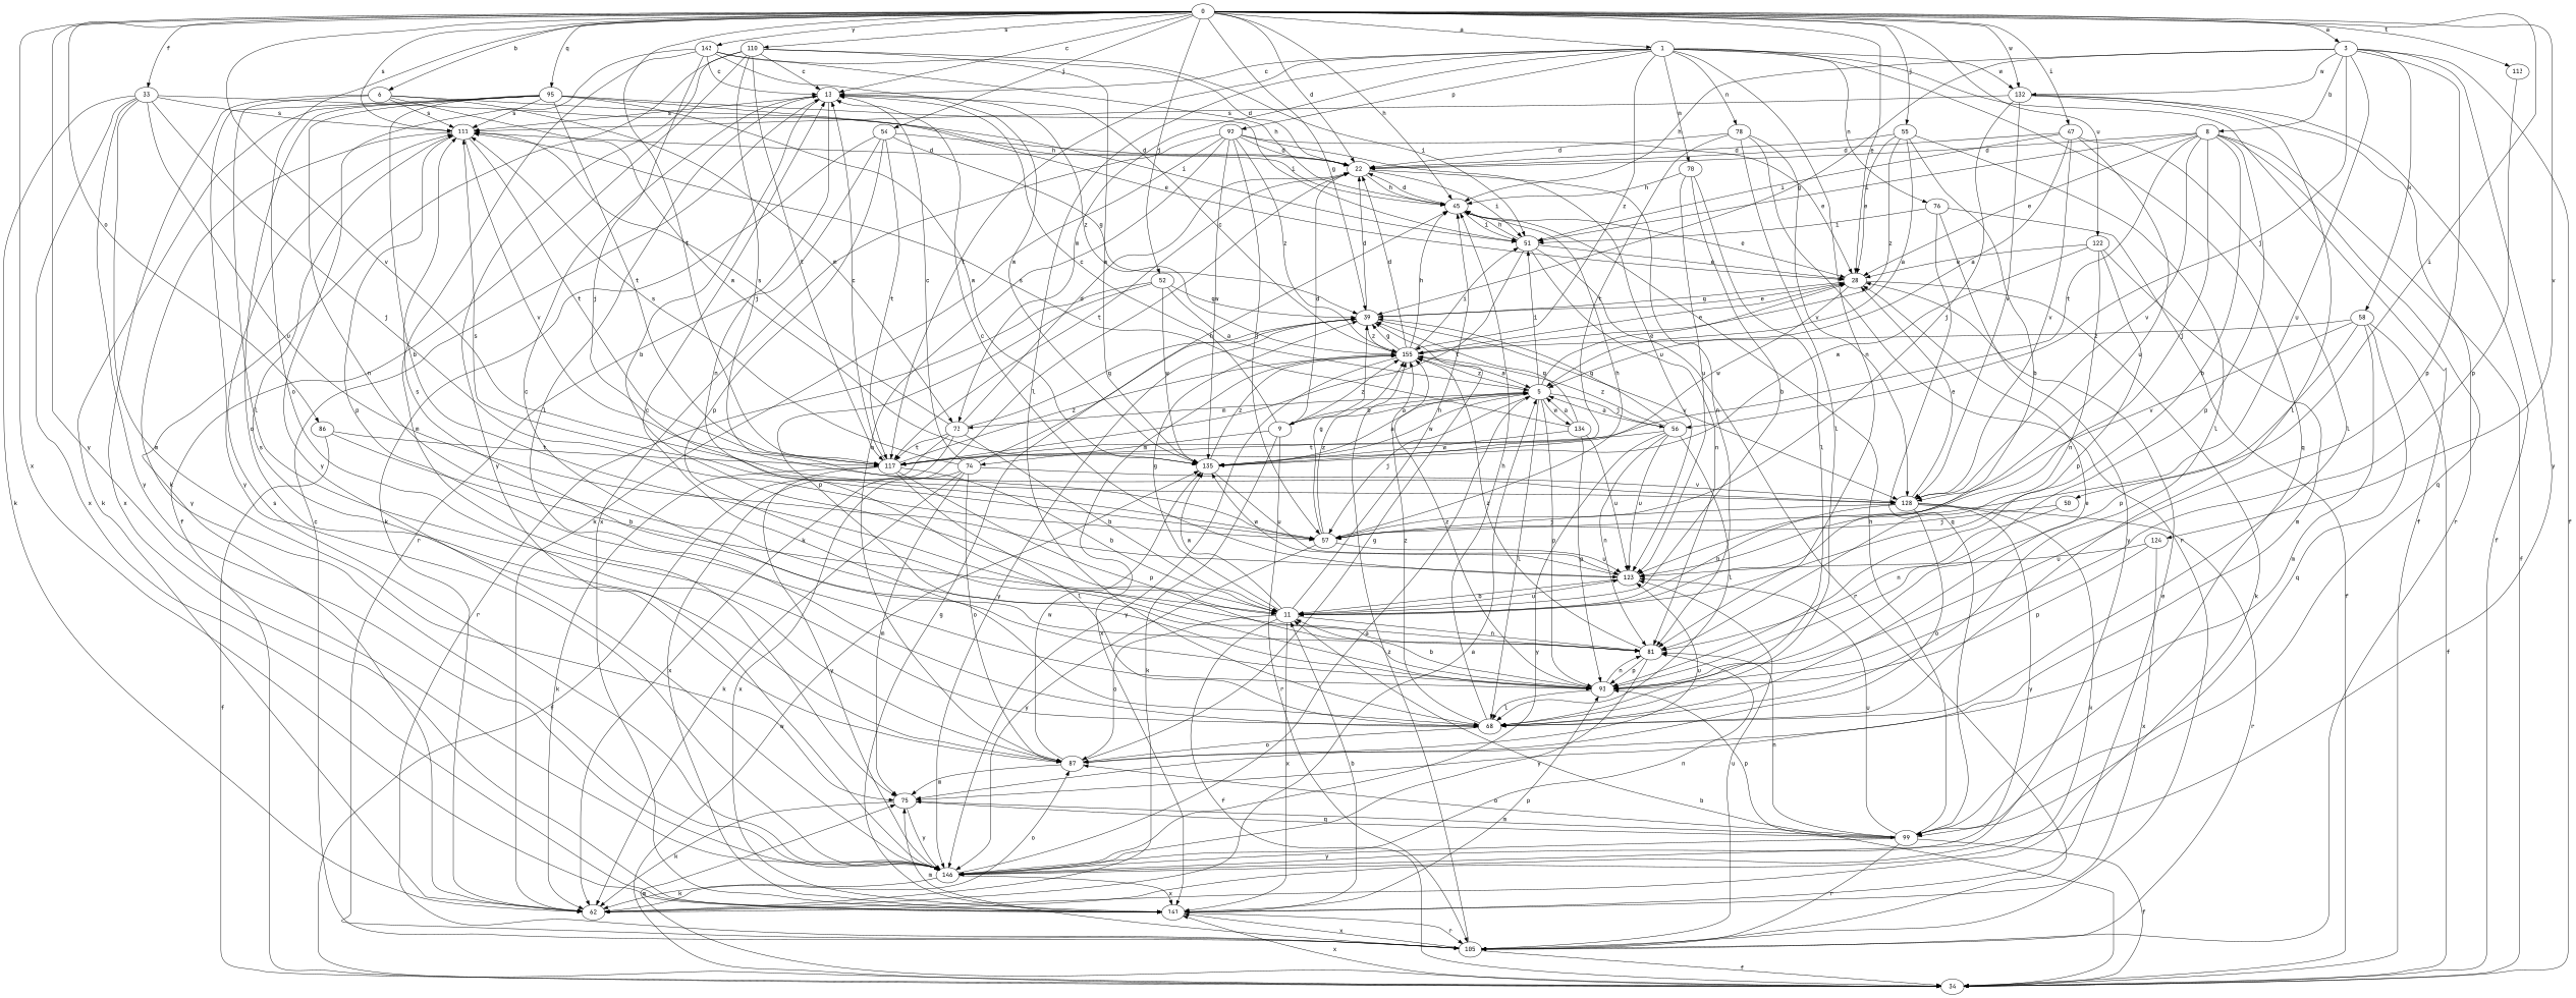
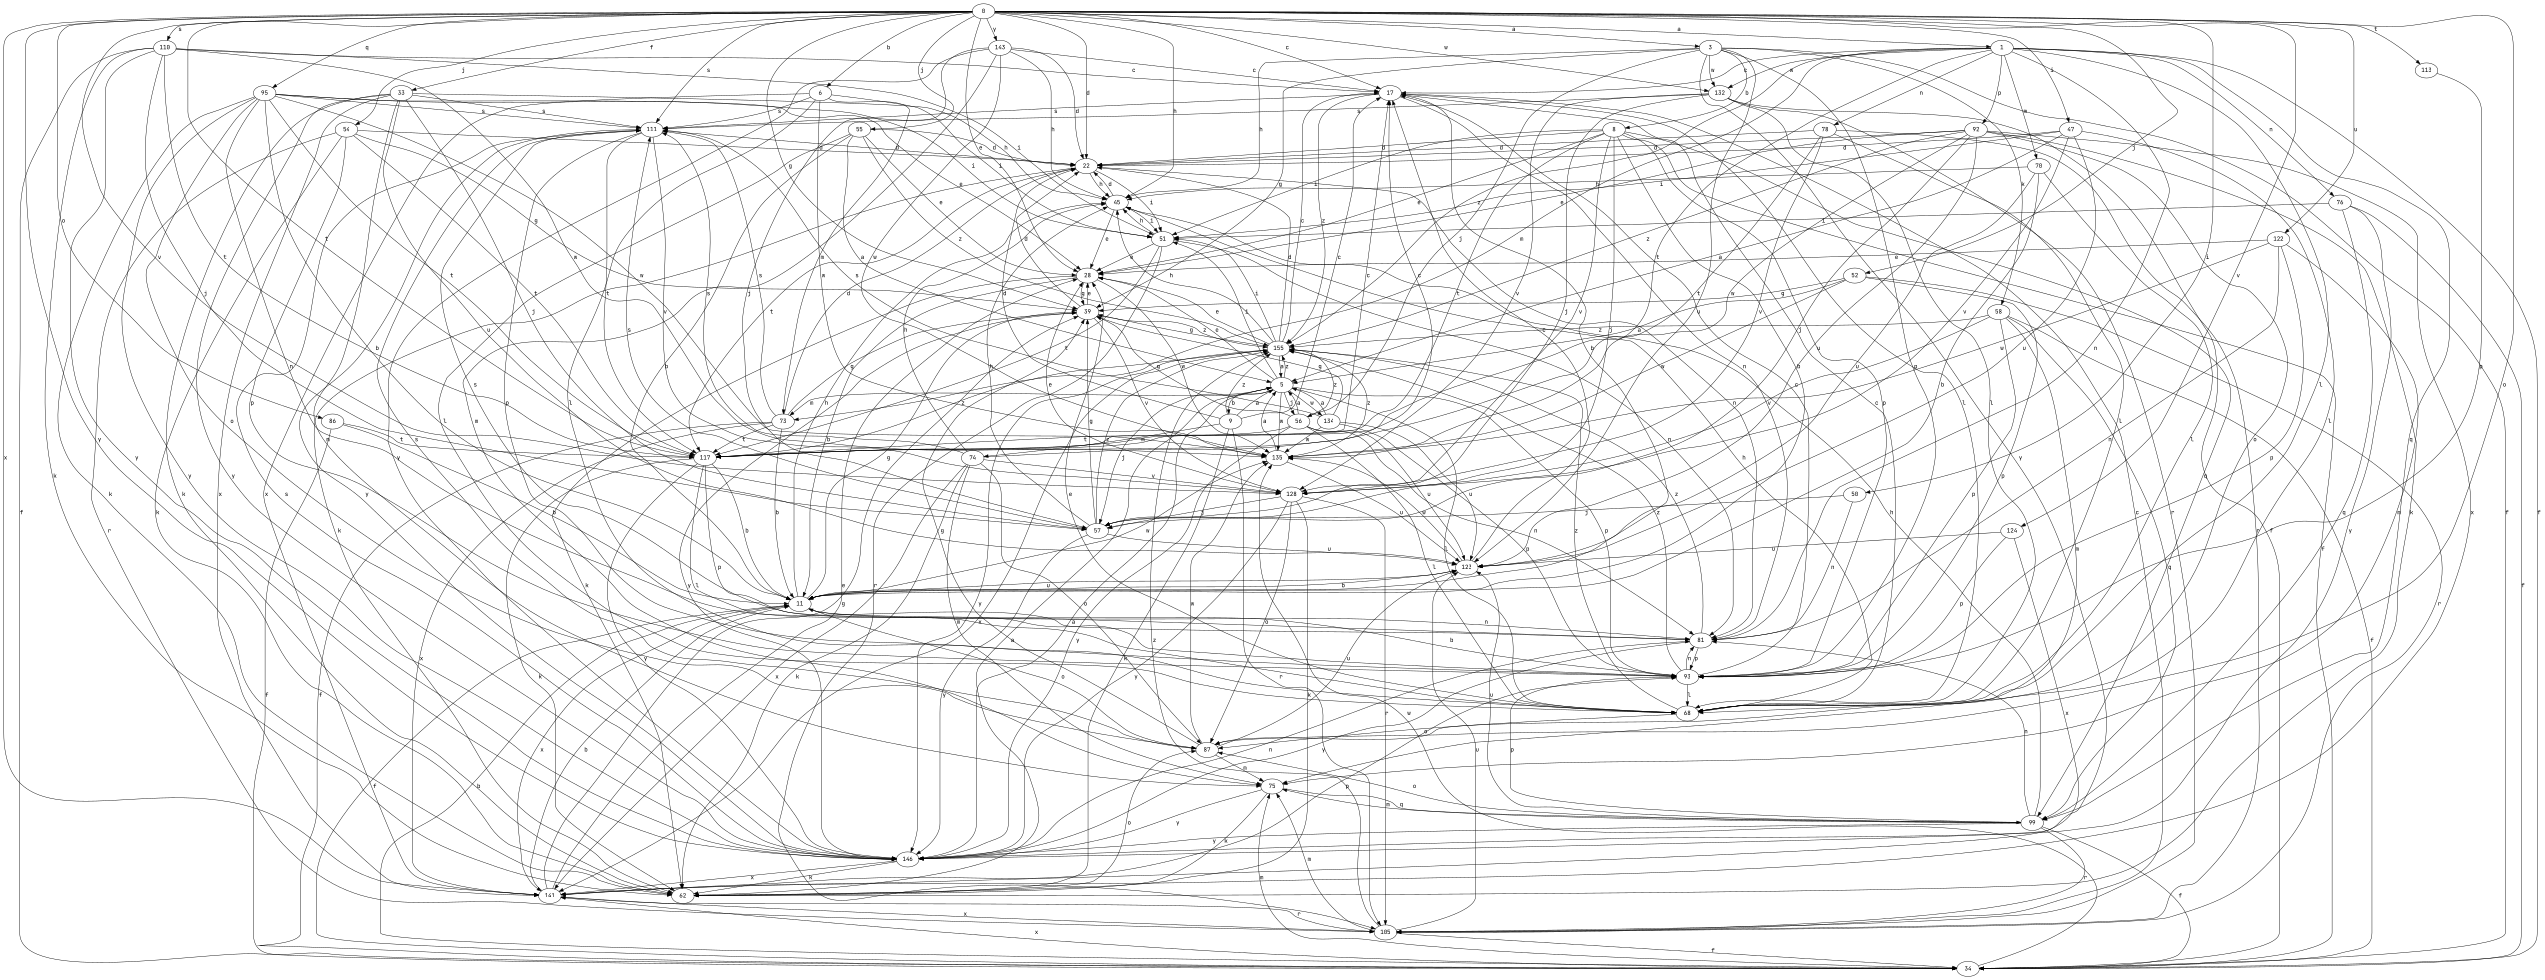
  strict digraph {
    fontname="JetBrains Mono"
    node [fontname="JetBrains Mono"]
    edge [fontname="JetBrains Mono"]
    0
    1
    3
    6
-   17 [label=13]
+   17
    22
    28
    33
    39
    45
    47
    50
    52
    54
    55
    86
    87
    95
    110
    111
    113
    117
    122
    124
    128
    132
    141
    143
    146
    34
    68
    70
    73
    76
    78
    81
    92
    99
    n39 [label=155]
    8
    56
    58
    93
    123
    51
    135
    11
    62
    57
    75
    5
    105
    9
    134
    74
    0 -> 1 [label=a]
    0 -> 3 [label=a]
    0 -> 6 [label=b]
    0 -> 17 [label=c]
    0 -> 22 [label=d]
    0 -> 28 [label=e]
    0 -> 33 [label=f]
    0 -> 39 [label=g]
    0 -> 45 [label=h]
    0 -> 47 [label=i]
    0 -> 50 [label=i]
    0 -> 52 [label=j]
    0 -> 54 [label=j]
    0 -> 55 [label=j]
    0 -> 86 [label=o]
    0 -> 87 [label=o]
    0 -> 95 [label=q]
    0 -> 110 [label=s]
    0 -> 111 [label=s]
    0 -> 113 [label=t]
    0 -> 117 [label=t]
    0 -> 122 [label=u]
    0 -> 124 [label=v]
    0 -> 128 [label=v]
    0 -> 132 [label=w]
    0 -> 141 [label=x]
    0 -> 143 [label=y]
    0 -> 146 [label=y]
    1 -> 17 [label=c]
    1 -> 117 [label=t]
    1 -> 132 [label=w]
    1 -> 34 [label=f]
    1 -> 68 [label=l]
    1 -> 70 [label=m]
    1 -> 73 [label=m]
    1 -> 76 [label=n]
    1 -> 78 [label=n]
    1 -> 81 [label=n]
    1 -> 92 [label=p]
    1 -> 99 [label=q]
    1 -> n39 [label=z]
    3 -> 39 [label=g]
    3 -> 45 [label=h]
    3 -> 132 [label=w]
    3 -> 146 [label=y]
    3 -> 34 [label=f]
    3 -> 8 [label=b]
    3 -> 56 [label=j]
    3 -> 58 [label=k]
    3 -> 93 [label=p]
    3 -> 123 [label=u]
    6 -> 111 [label=s]
    6 -> 141 [label=x]
    6 -> 68 [label=l]
    6 -> 73 [label=m]
    6 -> 51 [label=i]
    6 -> 135 [label=w]
    17 -> 111 [label=s]
    17 -> 68 [label=l]
    17 -> 81 [label=n]
    17 -> n39 [label=z]
    17 -> 11 [label=b]
    22 -> 45 [label=h]
    22 -> 117 [label=t]
    22 -> 81 [label=n]
    22 -> 51 [label=i]
    22 -> 62 [label=k]
    28 -> 39 [label=g]
    28 -> 135 [label=w]
    28 -> 62 [label=k]
    33 -> 45 [label=h]
    33 -> 111 [label=s]
    33 -> 141 [label=x]
    33 -> 146 [label=y]
    33 -> 123 [label=u]
    33 -> 62 [label=k]
    33 -> 57 [label=j]
    33 -> 75 [label=m]
    39 -> 22 [label=d]
    39 -> 28 [label=e]
    39 -> 128 [label=v]
    39 -> 146 [label=y]
    39 -> n39 [label=z]
    45 -> 22 [label=d]
    45 -> 28 [label=e]
    45 -> 51 [label=i]
    47 -> 22 [label=d]
    47 -> 128 [label=v]
    47 -> 68 [label=l]
    47 -> 123 [label=u]
    47 -> 51 [label=i]
    47 -> 5 [label=a]
    50 -> 81 [label=n]
    50 -> 57 [label=j]
    52 -> 39 [label=g]
    52 -> 93 [label=p]
    52 -> 135 [label=w]
    52 -> 5 [label=a]
    52 -> 105 [label=r]
    54 -> 22 [label=d]
    54 -> 39 [label=g]
    54 -> 117 [label=t]
    54 -> 93 [label=p]
    54 -> 62 [label=k]
    54 -> 105 [label=r]
    55 -> 22 [label=d]
    55 -> 28 [label=e]
    55 -> 68 [label=l]
    55 -> n39 [label=z]
    55 -> 11 [label=b]
    55 -> 5 [label=a]
    86 -> 117 [label=t]
    86 -> 34 [label=f]
    86 -> 11 [label=b]
    87 -> 39 [label=g]
    87 -> 111 [label=s]
    87 -> 123 [label=u]
    87 -> 135 [label=w]
    87 -> 75 [label=m]
    95 -> 28 [label=e]
    95 -> 87 [label=o]
    95 -> 111 [label=s]
    95 -> 117 [label=t]
    95 -> 146 [label=y]
    95 -> 81 [label=n]
    95 -> 51 [label=i]
    95 -> 135 [label=w]
    95 -> 11 [label=b]
    95 -> 62 [label=k]
    110 -> 17 [label=c]
    110 -> 117 [label=t]
    110 -> 146 [label=y]
    110 -> 34 [label=f]
    110 -> 51 [label=i]
    110 -> 135 [label=w]
    110 -> 62 [label=k]
    110 -> 57 [label=j]
    111 -> 22 [label=d]
    111 -> 117 [label=t]
    111 -> 128 [label=v]
    111 -> 146 [label=y]
    111 -> 93 [label=p]
    113 -> 93 [label=p]
    117 -> 17 [label=c]
    117 -> 146 [label=y]
    117 -> 68 [label=l]
    117 -> n39 [label=z]
    117 -> 93 [label=p]
    117 -> 11 [label=b]
    117 -> 62 [label=k]
    122 -> 28 [label=e]
    122 -> 81 [label=n]
    122 -> 93 [label=p]
    122 -> 135 [label=w]
    122 -> 75 [label=m]
    124 -> 141 [label=x]
    124 -> 93 [label=p]
    124 -> 123 [label=u]
    128 -> 28 [label=e]
    128 -> 87 [label=o]
    128 -> 146 [label=y]
-   128 -> 11 [label=b]
+   28 -> 11 [label=b]
    128 -> 62 [label=k]
    128 -> 57 [label=j]
    128 -> 105 [label=r]
    132 -> 111 [label=s]
    132 -> 128 [label=v]
    132 -> 34 [label=f]
    132 -> 68 [label=l]
    132 -> 57 [label=j]
    132 -> 105 [label=r]
    141 -> 28 [label=e]
    141 -> 39 [label=g]
    141 -> 93 [label=p]
    141 -> 11 [label=b]
    141 -> 105 [label=r]
    143 -> 17 [label=c]
    143 -> 22 [label=d]
    143 -> 45 [label=h]
    143 -> 146 [label=y]
    143 -> 135 [label=w]
    143 -> 57 [label=j]
    143 -> 75 [label=m]
    146 -> 111 [label=s]
    146 -> 141 [label=x]
    146 -> 81 [label=n]
    146 -> 62 [label=k]
    146 -> 5 [label=a]
    34 -> 141 [label=x]
    34 -> 135 [label=w]
    34 -> 11 [label=b]
    34 -> 75 [label=m]
    68 -> 17 [label=c]
    68 -> 28 [label=e]
    68 -> 45 [label=h]
    68 -> 87 [label=o]
    68 -> n39 [label=z]
    70 -> 45 [label=h]
    70 -> 68 [label=l]
    70 -> 123 [label=u]
    70 -> 11 [label=b]
    73 -> 22 [label=d]
    73 -> 39 [label=g]
    73 -> 111 [label=s]
    73 -> 117 [label=t]
    73 -> 141 [label=x]
    73 -> 34 [label=f]
    73 -> 11 [label=b]
    76 -> 146 [label=y]
    76 -> 34 [label=f]
    76 -> 99 [label=q]
    76 -> 51 [label=i]
    78 -> 22 [label=d]
    78 -> 117 [label=t]
    78 -> 128 [label=v]
    78 -> 68 [label=l]
    78 -> 105 [label=r]
    81 -> 111 [label=s]
    81 -> 146 [label=y]
    81 -> n39 [label=z]
    81 -> 93 [label=p]
    92 -> 22 [label=d]
    92 -> 28 [label=e]
    92 -> 87 [label=o]
    92 -> 141 [label=x]
    92 -> n39 [label=z]
    92 -> 123 [label=u]
    92 -> 135 [label=w]
    92 -> 62 [label=k]
    92 -> 57 [label=j]
    99 -> 45 [label=h]
    99 -> 87 [label=o]
    99 -> 146 [label=y]
    99 -> 34 [label=f]
    99 -> 81 [label=n]
    99 -> 93 [label=p]
    99 -> 123 [label=u]
    99 -> 75 [label=m]
    99 -> 105 [label=r]
    n39 -> 17 [label=c]
    n39 -> 22 [label=d]
    n39 -> 28 [label=e]
    n39 -> 39 [label=g]
    n39 -> 45 [label=h]
    n39 -> 141 [label=x]
    n39 -> 146 [label=y]
    n39 -> 51 [label=i]
    n39 -> 5 [label=a]
    8 -> 22 [label=d]
    8 -> 28 [label=e]
    8 -> 117 [label=t]
    8 -> 128 [label=v]
    8 -> 34 [label=f]
    8 -> 99 [label=q]
    8 -> 93 [label=p]
    8 -> 51 [label=i]
    8 -> 11 [label=b]
    8 -> 57 [label=j]
    56 -> 39 [label=g]
    56 -> 117 [label=t]
    56 -> 146 [label=y]
    56 -> 68 [label=l]
    56 -> 81 [label=n]
    56 -> n39 [label=z]
    56 -> 123 [label=u]
    56 -> 5 [label=a]
    58 -> 128 [label=v]
    58 -> 34 [label=f]
    58 -> 99 [label=q]
    58 -> n39 [label=z]
    58 -> 93 [label=p]
    58 -> 75 [label=m]
    93 -> 17 [label=c]
    93 -> 68 [label=l]
    93 -> 81 [label=n]
    93 -> n39 [label=z]
    93 -> 11 [label=b]
    123 -> 17 [label=c]
    123 -> 135 [label=w]
    123 -> 11 [label=b]
    51 -> 28 [label=e]
    51 -> 45 [label=h]
    51 -> 117 [label=t]
    51 -> 81 [label=n]
    51 -> 105 [label=r]
    135 -> n39 [label=z]
    135 -> 123 [label=u]
    135 -> 5 [label=a]
    11 -> 39 [label=g]
    11 -> 45 [label=h]
    11 -> 87 [label=o]
    11 -> 141 [label=x]
    11 -> 34 [label=f]
    11 -> 81 [label=n]
    11 -> 123 [label=u]
    11 -> 135 [label=w]
    62 -> 87 [label=o]
    62 -> 5 [label=a]
    57 -> 39 [label=g]
    57 -> 45 [label=h]
    57 -> 111 [label=s]
    57 -> 146 [label=y]
    57 -> n39 [label=z]
    57 -> 123 [label=u]
    75 -> 146 [label=y]
    75 -> 99 [label=q]
    75 -> 62 [label=k]
    5 -> 28 [label=e]
    5 -> 68 [label=l]
    5 -> 73 [label=m]
    5 -> n39 [label=z]
    5 -> 56 [label=j]
    5 -> 93 [label=p]
    5 -> 51 [label=i]
    5 -> 135 [label=w]
    5 -> 57 [label=j]
    5 -> 9 [label=b]
    5 -> 134 [label=w]
    105 -> 17 [label=c]
    105 -> 141 [label=x]
    105 -> 34 [label=f]
    105 -> n39 [label=z]
    105 -> 123 [label=u]
    105 -> 75 [label=m]
    9 -> 17 [label=c]
    9 -> 22 [label=d]
    9 -> n39 [label=z]
    9 -> 62 [label=k]
    9 -> 5 [label=a]
    9 -> 105 [label=r]
    9 -> 74 [label=m]
    134 -> 39 [label=g]
    134 -> 111 [label=s]
    134 -> 93 [label=p]
    134 -> 123 [label=u]
    134 -> 135 [label=w]
    134 -> 5 [label=a]
    74 -> 17 [label=c]
    74 -> 45 [label=h]
    74 -> 87 [label=o]
    74 -> 111 [label=s]
    74 -> 128 [label=v]
    74 -> 141 [label=x]
    74 -> 62 [label=k]
    74 -> 75 [label=m]
  }
